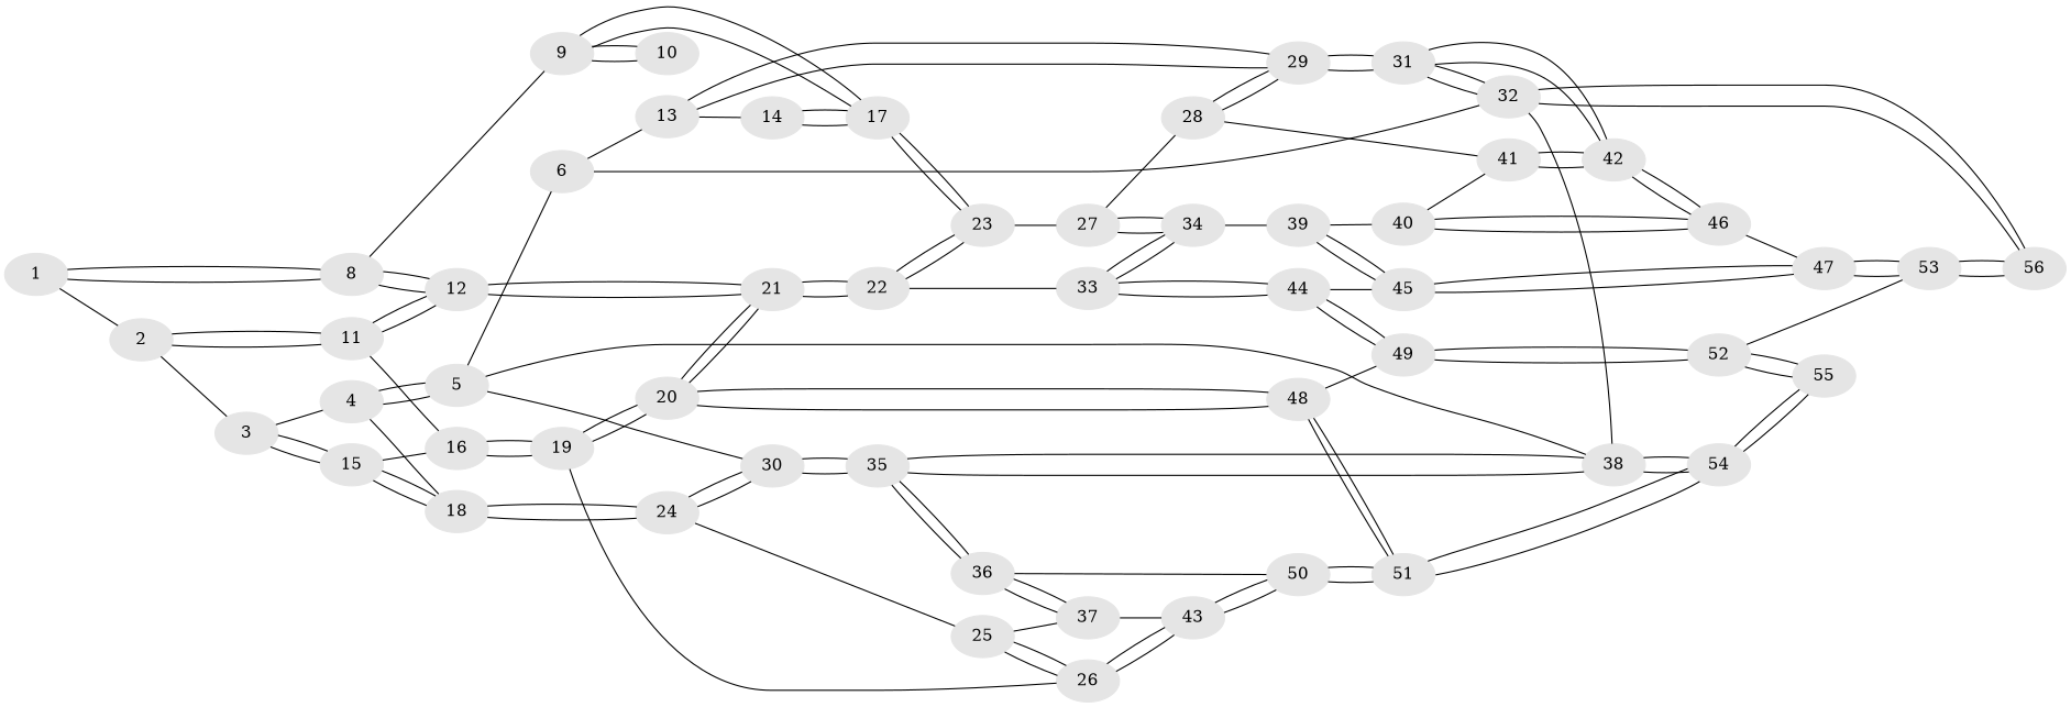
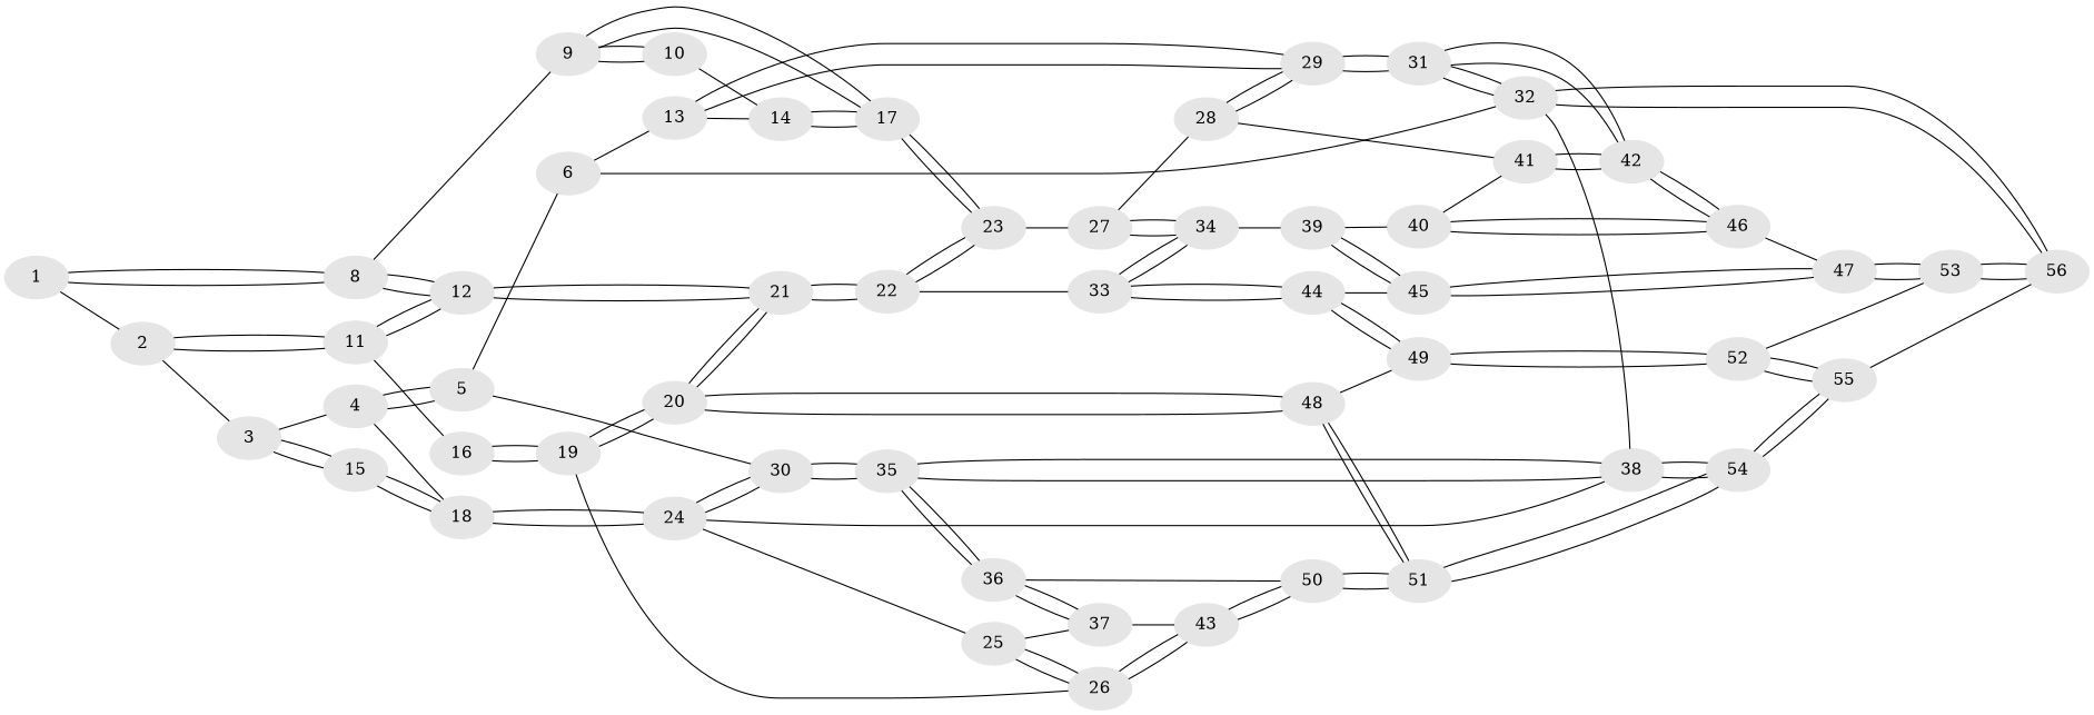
  graph {
    rankdir=LR
    node [color=gray90 style=filled]
    1
    2
    8
    3
    11
    9
    12
    4
    15
    16
    5
    18
    6
    30
    38
    24
    13
    32
    35
    54
    14
    29
    56
    10
    17
    21
    23
    19
    22
    31
    20
    26
    27
    25
    48
    43
    49
    51
    33
    34
    44
    28
    37
    50
    41
    39
    42
    36
    46
    45
    40
    55
    47
    52
    53
    1 -- 2
    1 -- 8
    1 -- 8
    2 -- 3
    2 -- 11
    2 -- 11
    8 -- 9
    8 -- 12
    8 -- 12
    3 -- 4
    3 -- 15
    3 -- 15
    11 -- 12
    11 -- 12
    11 -- 16
    9 -- 10
    9 -- 10
    9 -- 17
    9 -- 17
    12 -- 21
    12 -- 21
    4 -- 5
    4 -- 5
    4 -- 18
-   15 -- 16
    15 -- 18
    15 -- 18
    16 -- 19
    16 -- 19
    5 -- 6
    5 -- 30
-   5 -- 38
+   24 -- 38
    18 -- 24
    18 -- 24
    6 -- 13
    6 -- 32
    30 -- 35
    30 -- 35
    38 -- 54
    38 -- 54
    24 -- 30
    24 -- 30
    24 -- 25
    13 -- 14
    13 -- 29
    13 -- 29
    32 -- 38
    32 -- 56
    32 -- 56
    35 -- 38
    35 -- 38
    35 -- 36
    35 -- 36
    54 -- 55
    54 -- 55
    14 -- 17
    14 -- 17
    29 -- 31
    29 -- 31
+   10 -- 14
    17 -- 23
    17 -- 23
    21 -- 22
    21 -- 22
    23 -- 27
    19 -- 20
    19 -- 20
    19 -- 26
    22 -- 23
    22 -- 23
    22 -- 33
    31 -- 32
    31 -- 32
    31 -- 42
    31 -- 42
    20 -- 21
    20 -- 21
    20 -- 48
    20 -- 48
    26 -- 43
    26 -- 43
    27 -- 34
    27 -- 34
    27 -- 28
    25 -- 26
    25 -- 26
    25 -- 37
    48 -- 49
    48 -- 51
    48 -- 51
    43 -- 50
    43 -- 50
    49 -- 52
    49 -- 52
    51 -- 54
    51 -- 54
    33 -- 34
    33 -- 34
    33 -- 44
    33 -- 44
    34 -- 39
    44 -- 49
    44 -- 49
    44 -- 45
    28 -- 29
    28 -- 29
    28 -- 41
    37 -- 43
    50 -- 51
    50 -- 51
    41 -- 42
    41 -- 42
    39 -- 45
    39 -- 45
    39 -- 40
    42 -- 46
    42 -- 46
    36 -- 37
    36 -- 37
    36 -- 50
    46 -- 47
    45 -- 47
    45 -- 47
    40 -- 41
    40 -- 46
    40 -- 46
+   55 -- 56
    47 -- 53
    47 -- 53
    52 -- 55
    52 -- 55
    52 -- 53
    53 -- 56
    53 -- 56
  }
